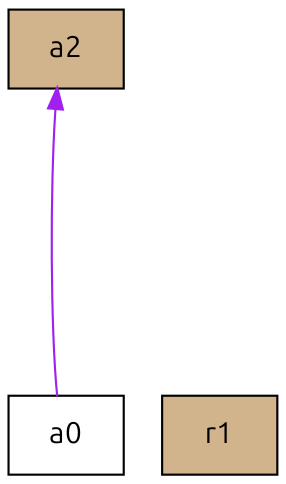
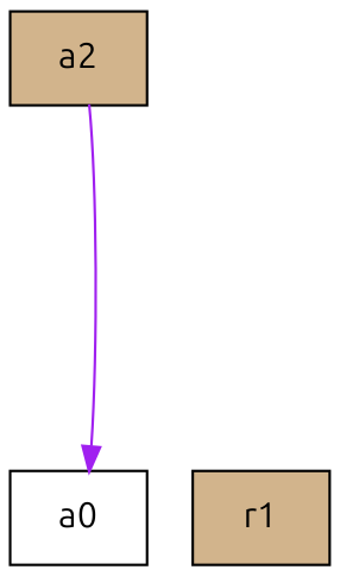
  digraph {
    rankdir=BT
    ranksep=2.0
    fontname=Ubuntu
    node [fillcolor=tan shape=record style=filled fontname=Ubuntu]
    n1 [fillcolor=white label="{a0}"]
    n2 [label="{a2}"]
    n3 [label="{r1}"]
-   n1 -> n2 [color=purple arrowhead=normal fontname=Ubuntu]
+   n2 -> n1 [color=purple arrowhead=normal fontname=Ubuntu]
  }
